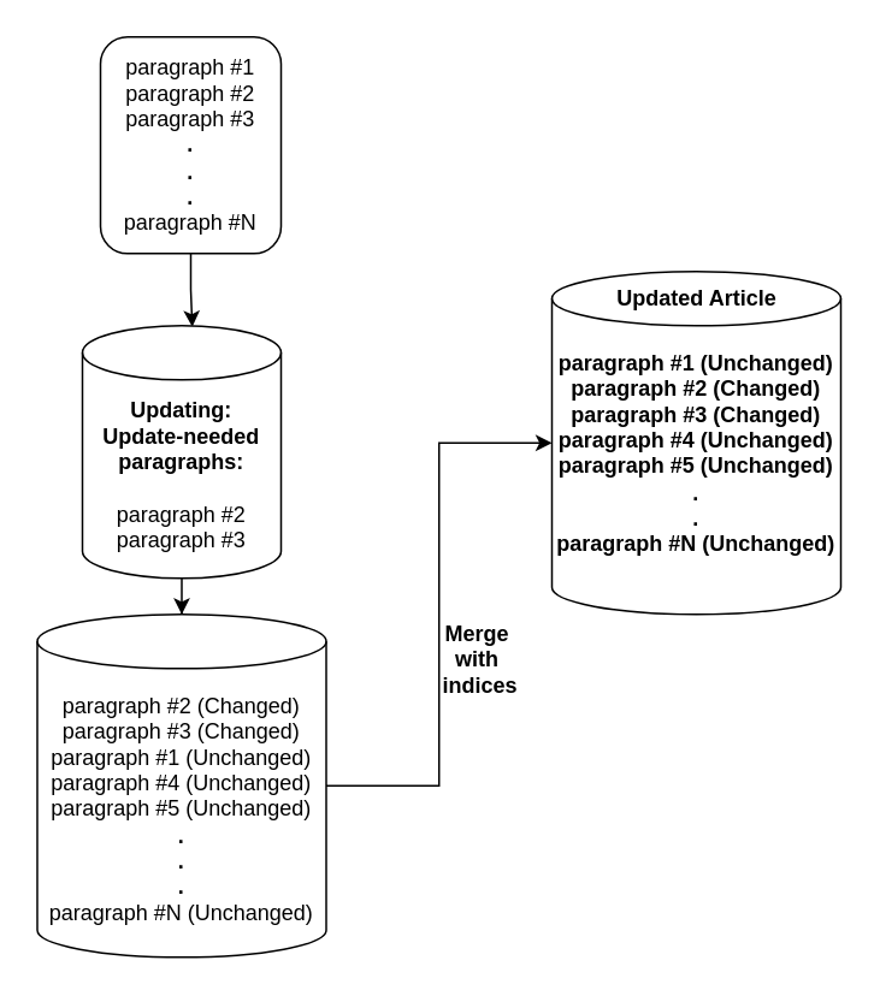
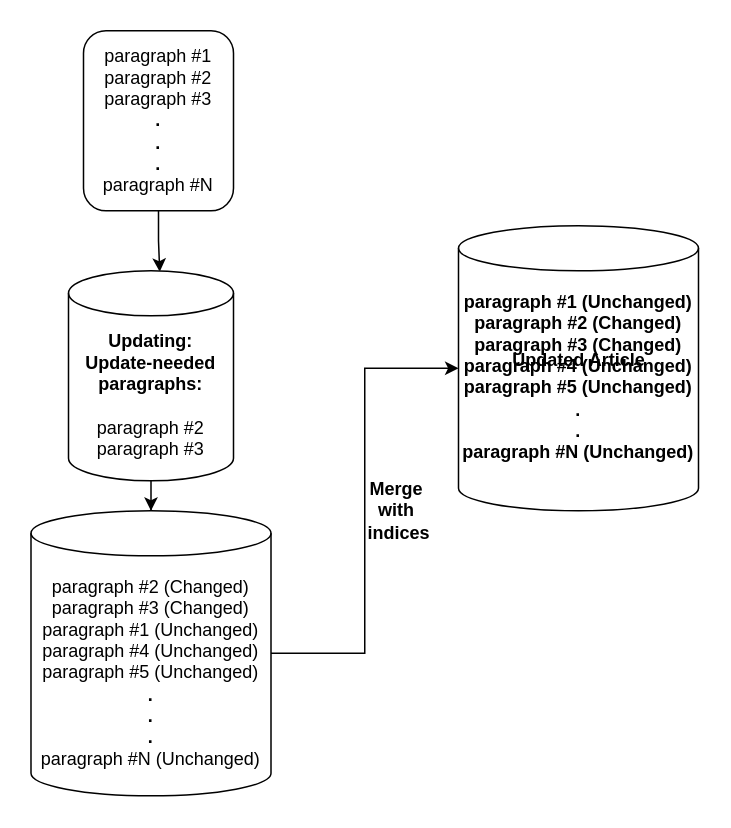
  <mxCell id="0" />
  <mxCell id="1" parent="0" />
  <mxCell id="2" style="edgeStyle=orthogonalEdgeStyle;rounded=0;orthogonalLoop=1;jettySize=auto;html=1;entryX=0.553;entryY=0.005;entryDx=0;entryDy=0;entryPerimeter=0;" edge="1" parent="1" source="3" target="5"><mxGeometry relative="1" as="geometry" /></mxCell>
  <mxCell id="3" value="paragraph #1&lt;br&gt;paragraph #2&lt;br&gt;&lt;div style=&quot;&quot;&gt;paragraph #3&lt;/div&gt;&lt;div style=&quot;&quot;&gt;&lt;b&gt;.&lt;/b&gt;&lt;/div&gt;&lt;div style=&quot;&quot;&gt;&lt;b&gt;.&lt;/b&gt;&lt;/div&gt;&lt;div style=&quot;&quot;&gt;&lt;b&gt;.&lt;/b&gt;&lt;/div&gt;&lt;div style=&quot;&quot;&gt;paragraph #N&lt;/div&gt;" style="rounded=1;whiteSpace=wrap;html=1;align=center;" vertex="1" parent="1"><mxGeometry x="55" y="20" width="100" height="120" as="geometry" /></mxCell>
  <mxCell id="4" value="" style="edgeStyle=orthogonalEdgeStyle;rounded=0;orthogonalLoop=1;jettySize=auto;html=1;" edge="1" parent="1" source="5" target="7"><mxGeometry relative="1" as="geometry" /></mxCell>
  <mxCell id="5" value="&lt;b&gt;Updating:&lt;br&gt;Update-needed paragraphs:&lt;br&gt;&lt;/b&gt;&lt;br&gt;paragraph #2&lt;br&gt;paragraph #3" style="shape=cylinder3;whiteSpace=wrap;html=1;boundedLbl=1;backgroundOutline=1;size=15;" vertex="1" parent="1"><mxGeometry x="45" y="180" width="110" height="140" as="geometry" /></mxCell>
  <mxCell id="6" value="" style="edgeStyle=orthogonalEdgeStyle;rounded=0;orthogonalLoop=1;jettySize=auto;html=1;" edge="1" parent="1" source="7" target="8"><mxGeometry relative="1" as="geometry" /></mxCell>
  <mxCell id="7" value="&lt;br&gt;&lt;span style=&quot;border-color: var(--border-color);&quot;&gt;paragraph #2 (Changed)&lt;br&gt;&lt;/span&gt;&lt;span style=&quot;border-color: var(--border-color);&quot;&gt;paragraph #3 (Changed)&lt;br&gt;&lt;span style=&quot;border-color: var(--border-color);&quot;&gt;paragraph #1 (Unchanged)&lt;br&gt;&lt;/span&gt;&lt;span style=&quot;border-color: var(--border-color);&quot;&gt;paragraph #4 (Unchanged)&lt;br&gt;&lt;/span&gt;&lt;span style=&quot;border-color: var(--border-color);&quot;&gt;paragraph #5 (Unchanged)&lt;br&gt;&lt;b&gt;.&lt;br&gt;.&lt;br&gt;.&lt;/b&gt;&lt;br&gt;&lt;/span&gt;&lt;span style=&quot;border-color: var(--border-color);&quot;&gt;paragraph #N (Unchanged)&lt;/span&gt;&lt;br&gt;&lt;/span&gt;&lt;b&gt;&lt;br&gt;&lt;/b&gt;" style="shape=cylinder3;whiteSpace=wrap;html=1;boundedLbl=1;backgroundOutline=1;size=15;" vertex="1" parent="1"><mxGeometry x="20" y="340" width="160" height="190" as="geometry" /></mxCell>
  <mxCell id="8" value="&lt;b style=&quot;border-color: var(--border-color);&quot;&gt;&lt;b style=&quot;border-color: var(--border-color);&quot;&gt;paragraph #1 (Unchanged)&lt;br&gt;&lt;b style=&quot;border-color: var(--border-color);&quot;&gt;paragraph #2 (Changed)&lt;br&gt;&lt;/b&gt;&lt;b style=&quot;border-color: var(--border-color);&quot;&gt;paragraph #3 (Changed)&lt;/b&gt;&lt;br&gt;&lt;/b&gt;&lt;b style=&quot;border-color: var(--border-color);&quot;&gt;paragraph #4 (Unchanged)&lt;br&gt;&lt;/b&gt;&lt;b style=&quot;border-color: var(--border-color);&quot;&gt;paragraph #5 (Unchanged)&lt;br&gt;.&lt;br&gt;.&lt;br&gt;&lt;/b&gt;&lt;b style=&quot;border-color: var(--border-color);&quot;&gt;paragraph #N (Unchanged)&lt;/b&gt;&lt;br&gt;&lt;/b&gt;&lt;b&gt;&lt;br&gt;&lt;/b&gt;" style="shape=cylinder3;whiteSpace=wrap;html=1;boundedLbl=1;backgroundOutline=1;size=15;" vertex="1" parent="1"><mxGeometry x="305" y="150" width="160" height="190" as="geometry" /></mxCell>
- <mxCell id="9" value="Merge&amp;nbsp;&lt;br&gt;with&amp;nbsp;&lt;br&gt;indices" style="text;html=1;align=center;verticalAlign=middle;resizable=0;points=[];autosize=1;strokeColor=none;fillColor=none;fontStyle=1" vertex="1" parent="1"><mxGeometry x="235" y="335" width="60" height="60" as="geometry" /></mxCell>
- <mxCell id="10" value="Updated Article" style="text;html=1;align=center;verticalAlign=middle;resizable=0;points=[];autosize=1;strokeColor=none;fillColor=none;fontStyle=1" vertex="1" parent="1"><mxGeometry x="330" y="150" width="110" height="30" as="geometry" /></mxCell>
+ <mxCell id="9" value="Merge&amp;nbsp;&lt;br&gt;with&amp;nbsp;&lt;br&gt;indices" style="text;html=1;align=center;verticalAlign=middle;resizable=0;points=[];autosize=1;strokeColor=none;fillColor=none;fontStyle=1" vertex="1" parent="1"><mxGeometry x="235" y="310" width="60" height="60" as="geometry" /></mxCell>
+ <mxCell id="10" value="Updated Article" style="text;html=1;align=center;verticalAlign=middle;resizable=0;points=[];autosize=1;strokeColor=none;fillColor=none;fontStyle=1" vertex="1" parent="1"><mxGeometry x="330" y="225" width="110" height="30" as="geometry" /></mxCell>
